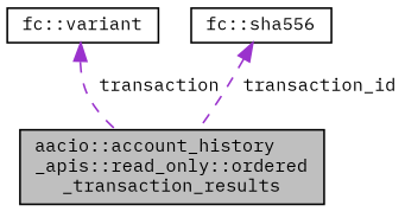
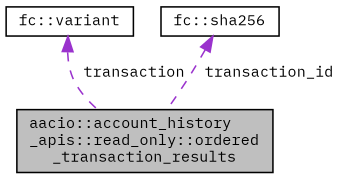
  digraph {
    fontname="IBM Plex Mono"
    node [color=black fillcolor=white fontname="IBM Plex Mono" fontsize=10 shape=record style=filled]
    edge [color=darkorchid3 dir=back fontname="IBM Plex Mono" fontsize=10 labelfontname=Helvetica labelfontsize=10 style=dashed]
    n1 [fillcolor=grey75 fontcolor=black height=0.2 label="aacio::account_history\l_apis::read_only::ordered\l_transaction_results" width=0.4]
    n2 [height=0.2 label="fc::variant" width=0.4]
-   n3 [height=0.2 label="fc::sha556" width=0.4]
+   n3 [height=0.2 label="fc::sha256" width=0.4]
    n2 -> n1 [label=" transaction"]
    n3 -> n1 [label=" transaction_id"]
  }
